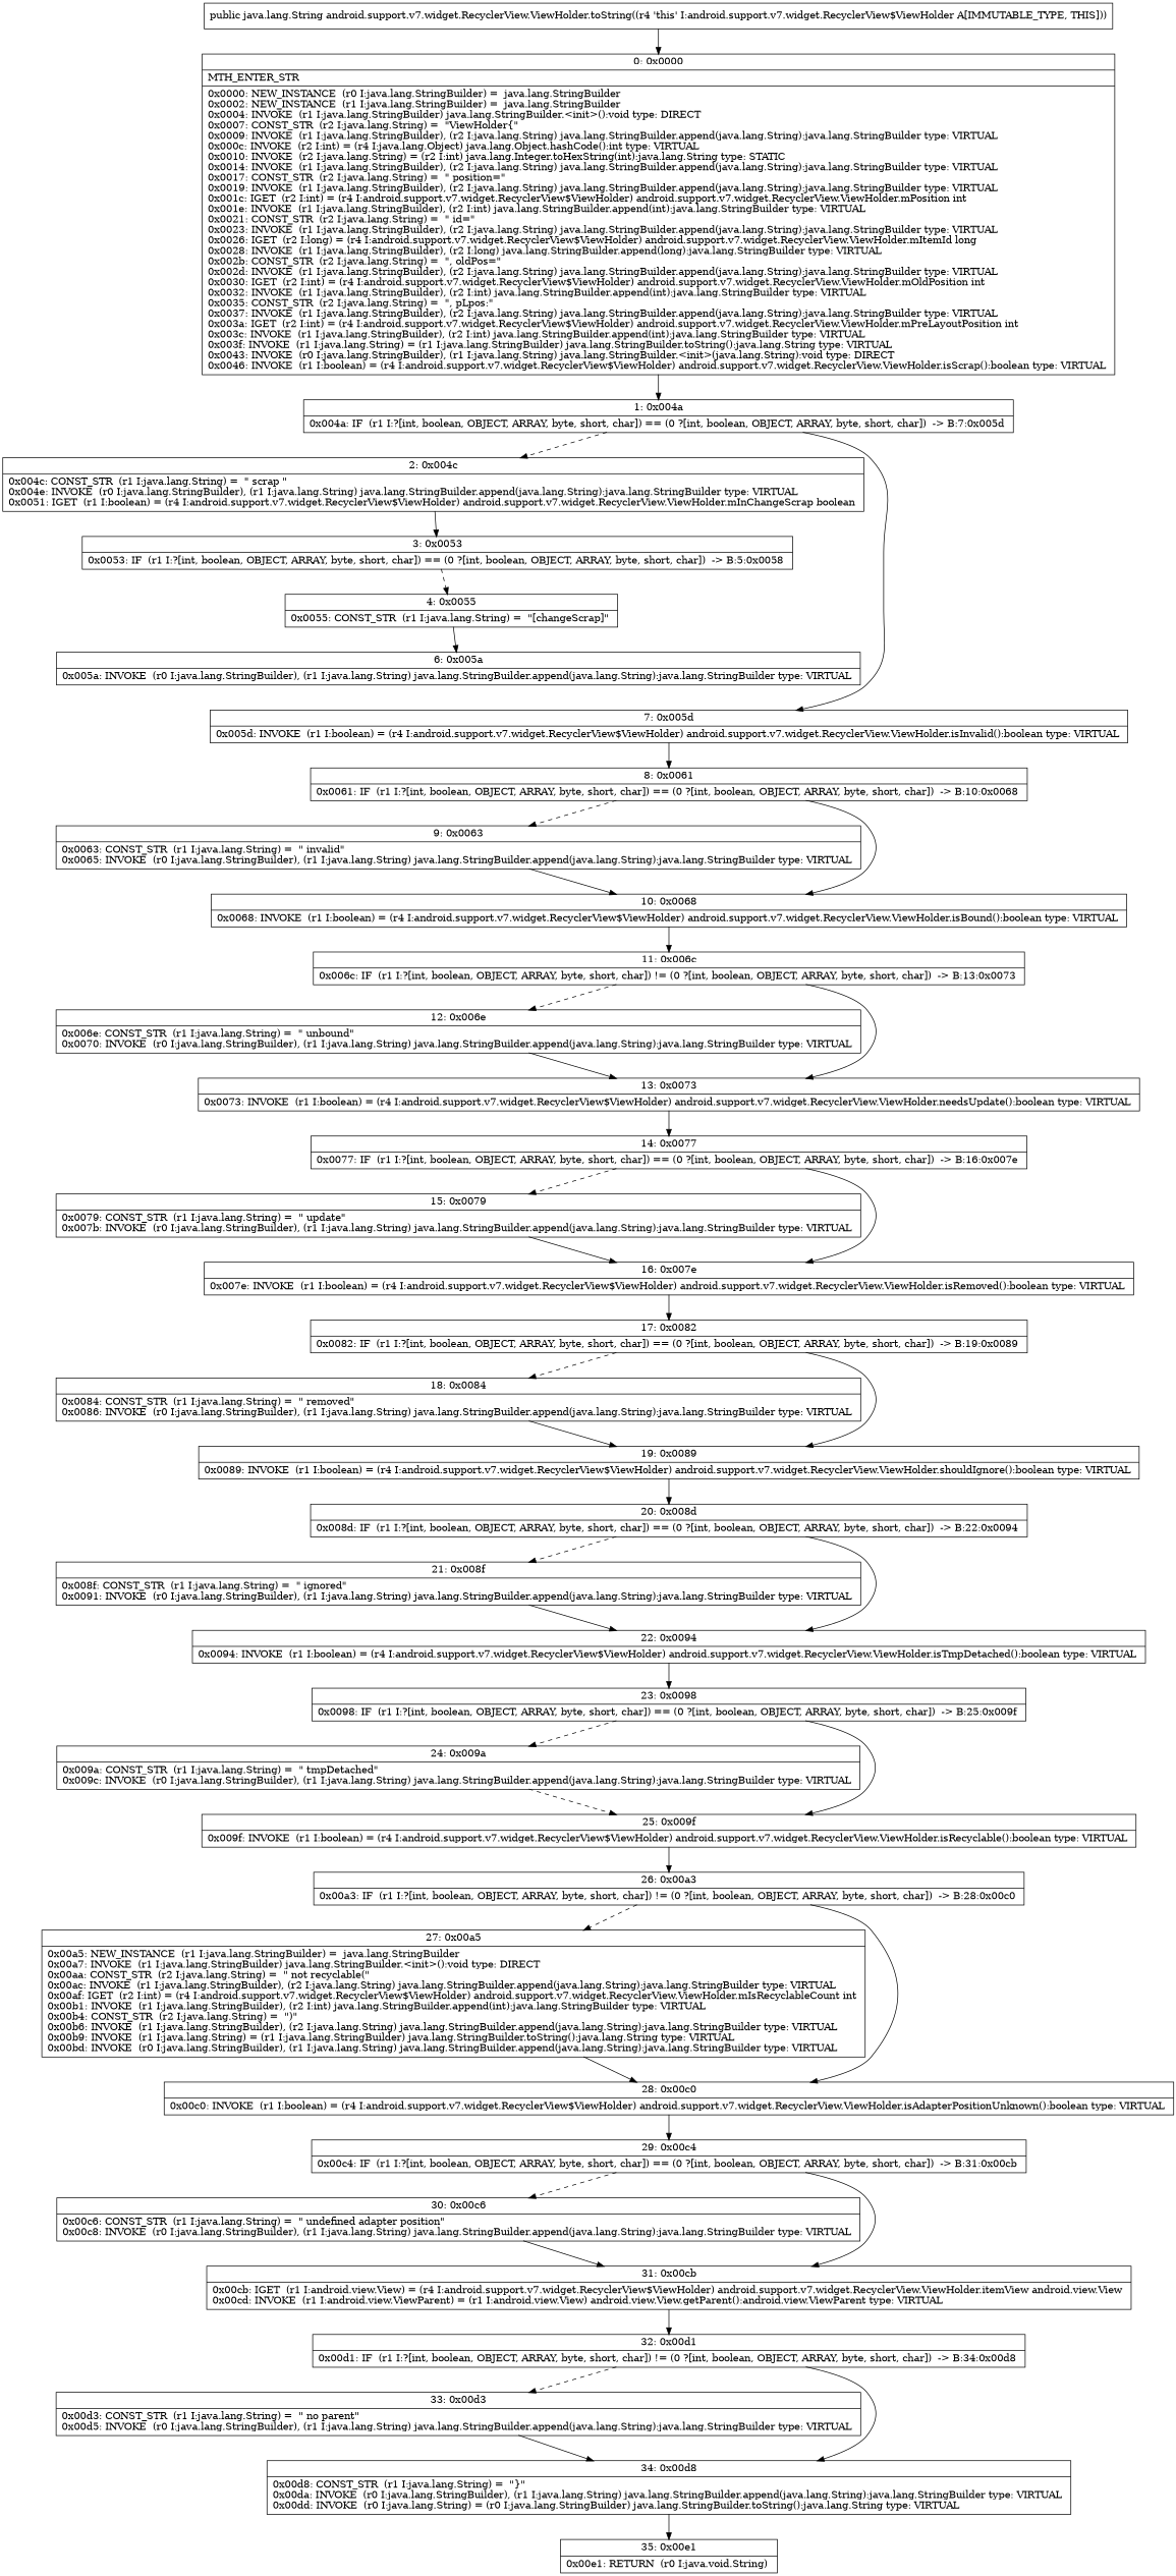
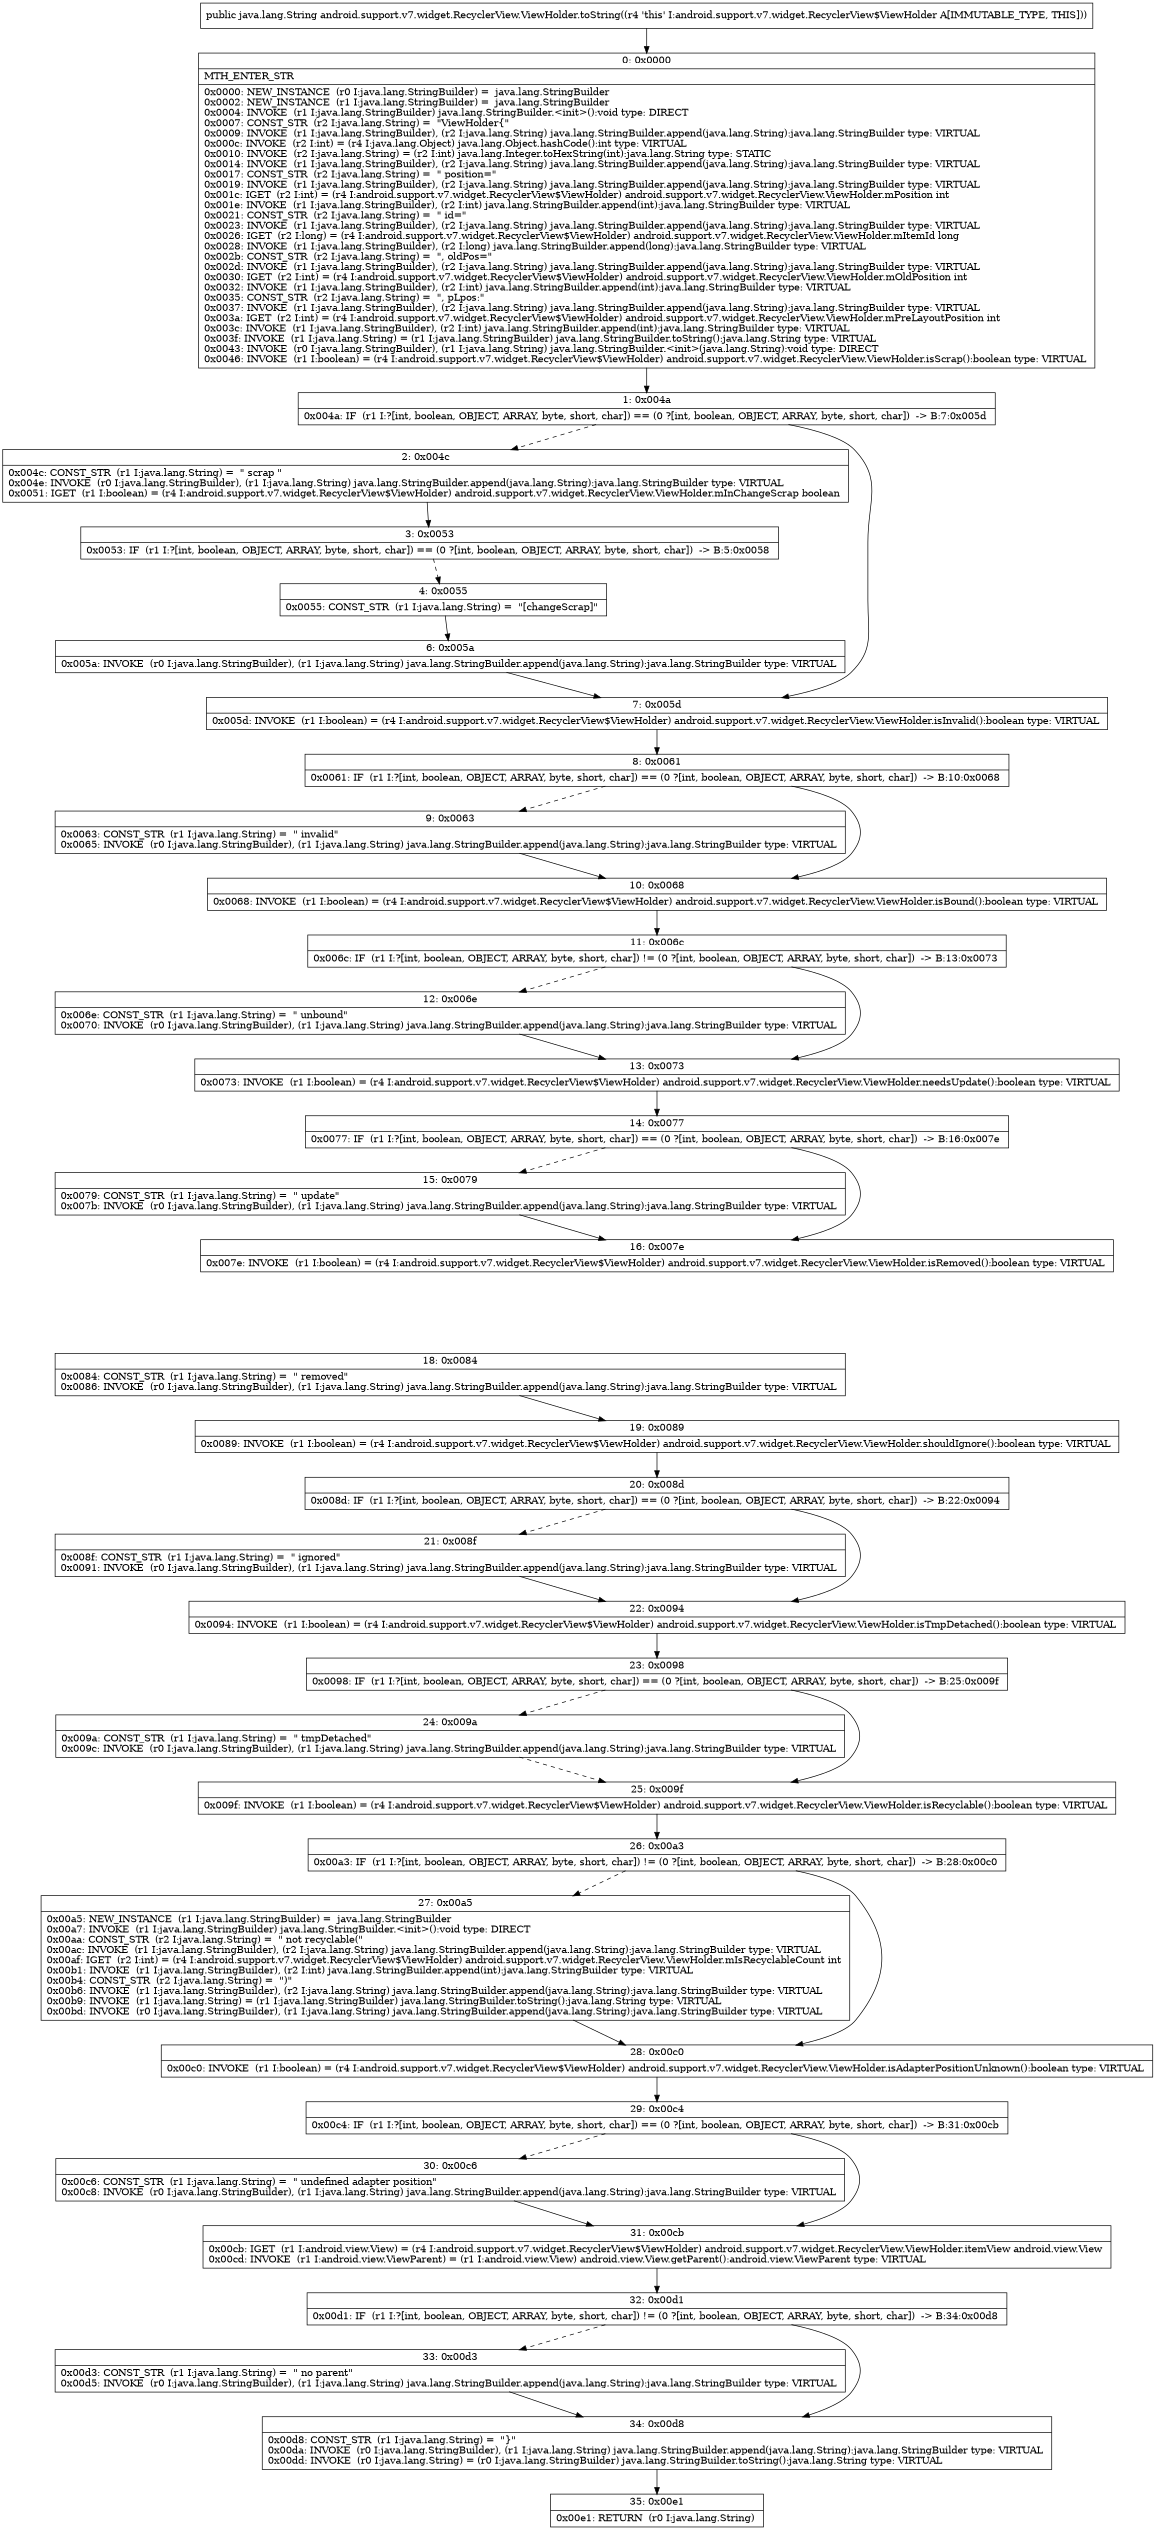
  digraph {
    node [shape=record]
    n1 [label="{0\:\ 0x0000|MTH_ENTER_STR\l|0x0000: NEW_INSTANCE  (r0 I:java.lang.StringBuilder) =  java.lang.StringBuilder \l0x0002: NEW_INSTANCE  (r1 I:java.lang.StringBuilder) =  java.lang.StringBuilder \l0x0004: INVOKE  (r1 I:java.lang.StringBuilder) java.lang.StringBuilder.\<init\>():void type: DIRECT \l0x0007: CONST_STR  (r2 I:java.lang.String) =  \"ViewHolder\{\" \l0x0009: INVOKE  (r1 I:java.lang.StringBuilder), (r2 I:java.lang.String) java.lang.StringBuilder.append(java.lang.String):java.lang.StringBuilder type: VIRTUAL \l0x000c: INVOKE  (r2 I:int) = (r4 I:java.lang.Object) java.lang.Object.hashCode():int type: VIRTUAL \l0x0010: INVOKE  (r2 I:java.lang.String) = (r2 I:int) java.lang.Integer.toHexString(int):java.lang.String type: STATIC \l0x0014: INVOKE  (r1 I:java.lang.StringBuilder), (r2 I:java.lang.String) java.lang.StringBuilder.append(java.lang.String):java.lang.StringBuilder type: VIRTUAL \l0x0017: CONST_STR  (r2 I:java.lang.String) =  \" position=\" \l0x0019: INVOKE  (r1 I:java.lang.StringBuilder), (r2 I:java.lang.String) java.lang.StringBuilder.append(java.lang.String):java.lang.StringBuilder type: VIRTUAL \l0x001c: IGET  (r2 I:int) = (r4 I:android.support.v7.widget.RecyclerView$ViewHolder) android.support.v7.widget.RecyclerView.ViewHolder.mPosition int \l0x001e: INVOKE  (r1 I:java.lang.StringBuilder), (r2 I:int) java.lang.StringBuilder.append(int):java.lang.StringBuilder type: VIRTUAL \l0x0021: CONST_STR  (r2 I:java.lang.String) =  \" id=\" \l0x0023: INVOKE  (r1 I:java.lang.StringBuilder), (r2 I:java.lang.String) java.lang.StringBuilder.append(java.lang.String):java.lang.StringBuilder type: VIRTUAL \l0x0026: IGET  (r2 I:long) = (r4 I:android.support.v7.widget.RecyclerView$ViewHolder) android.support.v7.widget.RecyclerView.ViewHolder.mItemId long \l0x0028: INVOKE  (r1 I:java.lang.StringBuilder), (r2 I:long) java.lang.StringBuilder.append(long):java.lang.StringBuilder type: VIRTUAL \l0x002b: CONST_STR  (r2 I:java.lang.String) =  \", oldPos=\" \l0x002d: INVOKE  (r1 I:java.lang.StringBuilder), (r2 I:java.lang.String) java.lang.StringBuilder.append(java.lang.String):java.lang.StringBuilder type: VIRTUAL \l0x0030: IGET  (r2 I:int) = (r4 I:android.support.v7.widget.RecyclerView$ViewHolder) android.support.v7.widget.RecyclerView.ViewHolder.mOldPosition int \l0x0032: INVOKE  (r1 I:java.lang.StringBuilder), (r2 I:int) java.lang.StringBuilder.append(int):java.lang.StringBuilder type: VIRTUAL \l0x0035: CONST_STR  (r2 I:java.lang.String) =  \", pLpos:\" \l0x0037: INVOKE  (r1 I:java.lang.StringBuilder), (r2 I:java.lang.String) java.lang.StringBuilder.append(java.lang.String):java.lang.StringBuilder type: VIRTUAL \l0x003a: IGET  (r2 I:int) = (r4 I:android.support.v7.widget.RecyclerView$ViewHolder) android.support.v7.widget.RecyclerView.ViewHolder.mPreLayoutPosition int \l0x003c: INVOKE  (r1 I:java.lang.StringBuilder), (r2 I:int) java.lang.StringBuilder.append(int):java.lang.StringBuilder type: VIRTUAL \l0x003f: INVOKE  (r1 I:java.lang.String) = (r1 I:java.lang.StringBuilder) java.lang.StringBuilder.toString():java.lang.String type: VIRTUAL \l0x0043: INVOKE  (r0 I:java.lang.StringBuilder), (r1 I:java.lang.String) java.lang.StringBuilder.\<init\>(java.lang.String):void type: DIRECT \l0x0046: INVOKE  (r1 I:boolean) = (r4 I:android.support.v7.widget.RecyclerView$ViewHolder) android.support.v7.widget.RecyclerView.ViewHolder.isScrap():boolean type: VIRTUAL \l}"]
    n2 [label="{1\:\ 0x004a|0x004a: IF  (r1 I:?[int, boolean, OBJECT, ARRAY, byte, short, char]) == (0 ?[int, boolean, OBJECT, ARRAY, byte, short, char])  \-\> B:7:0x005d \l}"]
    n3 [label="{2\:\ 0x004c|0x004c: CONST_STR  (r1 I:java.lang.String) =  \" scrap \" \l0x004e: INVOKE  (r0 I:java.lang.StringBuilder), (r1 I:java.lang.String) java.lang.StringBuilder.append(java.lang.String):java.lang.StringBuilder type: VIRTUAL \l0x0051: IGET  (r1 I:boolean) = (r4 I:android.support.v7.widget.RecyclerView$ViewHolder) android.support.v7.widget.RecyclerView.ViewHolder.mInChangeScrap boolean \l}"]
    n4 [label="{7\:\ 0x005d|0x005d: INVOKE  (r1 I:boolean) = (r4 I:android.support.v7.widget.RecyclerView$ViewHolder) android.support.v7.widget.RecyclerView.ViewHolder.isInvalid():boolean type: VIRTUAL \l}"]
    n5 [label="{3\:\ 0x0053|0x0053: IF  (r1 I:?[int, boolean, OBJECT, ARRAY, byte, short, char]) == (0 ?[int, boolean, OBJECT, ARRAY, byte, short, char])  \-\> B:5:0x0058 \l}"]
    n6 [label="{8\:\ 0x0061|0x0061: IF  (r1 I:?[int, boolean, OBJECT, ARRAY, byte, short, char]) == (0 ?[int, boolean, OBJECT, ARRAY, byte, short, char])  \-\> B:10:0x0068 \l}"]
    n7 [label="{4\:\ 0x0055|0x0055: CONST_STR  (r1 I:java.lang.String) =  \"[changeScrap]\" \l}"]
    n8 [label="{6\:\ 0x005a|0x005a: INVOKE  (r0 I:java.lang.StringBuilder), (r1 I:java.lang.String) java.lang.StringBuilder.append(java.lang.String):java.lang.StringBuilder type: VIRTUAL \l}"]
    n9 [label="{9\:\ 0x0063|0x0063: CONST_STR  (r1 I:java.lang.String) =  \" invalid\" \l0x0065: INVOKE  (r0 I:java.lang.StringBuilder), (r1 I:java.lang.String) java.lang.StringBuilder.append(java.lang.String):java.lang.StringBuilder type: VIRTUAL \l}"]
    n10 [label="{10\:\ 0x0068|0x0068: INVOKE  (r1 I:boolean) = (r4 I:android.support.v7.widget.RecyclerView$ViewHolder) android.support.v7.widget.RecyclerView.ViewHolder.isBound():boolean type: VIRTUAL \l}"]
    n11 [label="{11\:\ 0x006c|0x006c: IF  (r1 I:?[int, boolean, OBJECT, ARRAY, byte, short, char]) != (0 ?[int, boolean, OBJECT, ARRAY, byte, short, char])  \-\> B:13:0x0073 \l}"]
    n12 [label="{12\:\ 0x006e|0x006e: CONST_STR  (r1 I:java.lang.String) =  \" unbound\" \l0x0070: INVOKE  (r0 I:java.lang.StringBuilder), (r1 I:java.lang.String) java.lang.StringBuilder.append(java.lang.String):java.lang.StringBuilder type: VIRTUAL \l}"]
    n13 [label="{13\:\ 0x0073|0x0073: INVOKE  (r1 I:boolean) = (r4 I:android.support.v7.widget.RecyclerView$ViewHolder) android.support.v7.widget.RecyclerView.ViewHolder.needsUpdate():boolean type: VIRTUAL \l}"]
    n14 [label="{14\:\ 0x0077|0x0077: IF  (r1 I:?[int, boolean, OBJECT, ARRAY, byte, short, char]) == (0 ?[int, boolean, OBJECT, ARRAY, byte, short, char])  \-\> B:16:0x007e \l}"]
    n15 [label="{15\:\ 0x0079|0x0079: CONST_STR  (r1 I:java.lang.String) =  \" update\" \l0x007b: INVOKE  (r0 I:java.lang.StringBuilder), (r1 I:java.lang.String) java.lang.StringBuilder.append(java.lang.String):java.lang.StringBuilder type: VIRTUAL \l}"]
    n16 [label="{16\:\ 0x007e|0x007e: INVOKE  (r1 I:boolean) = (r4 I:android.support.v7.widget.RecyclerView$ViewHolder) android.support.v7.widget.RecyclerView.ViewHolder.isRemoved():boolean type: VIRTUAL \l}"]
-   n17 [label="{17\:\ 0x0082|0x0082: IF  (r1 I:?[int, boolean, OBJECT, ARRAY, byte, short, char]) == (0 ?[int, boolean, OBJECT, ARRAY, byte, short, char])  \-\> B:19:0x0089 \l}"]
    n18 [label="{18\:\ 0x0084|0x0084: CONST_STR  (r1 I:java.lang.String) =  \" removed\" \l0x0086: INVOKE  (r0 I:java.lang.StringBuilder), (r1 I:java.lang.String) java.lang.StringBuilder.append(java.lang.String):java.lang.StringBuilder type: VIRTUAL \l}"]
    n19 [label="{19\:\ 0x0089|0x0089: INVOKE  (r1 I:boolean) = (r4 I:android.support.v7.widget.RecyclerView$ViewHolder) android.support.v7.widget.RecyclerView.ViewHolder.shouldIgnore():boolean type: VIRTUAL \l}"]
    n20 [label="{20\:\ 0x008d|0x008d: IF  (r1 I:?[int, boolean, OBJECT, ARRAY, byte, short, char]) == (0 ?[int, boolean, OBJECT, ARRAY, byte, short, char])  \-\> B:22:0x0094 \l}"]
    n21 [label="{21\:\ 0x008f|0x008f: CONST_STR  (r1 I:java.lang.String) =  \" ignored\" \l0x0091: INVOKE  (r0 I:java.lang.StringBuilder), (r1 I:java.lang.String) java.lang.StringBuilder.append(java.lang.String):java.lang.StringBuilder type: VIRTUAL \l}"]
    n22 [label="{22\:\ 0x0094|0x0094: INVOKE  (r1 I:boolean) = (r4 I:android.support.v7.widget.RecyclerView$ViewHolder) android.support.v7.widget.RecyclerView.ViewHolder.isTmpDetached():boolean type: VIRTUAL \l}"]
    n23 [label="{23\:\ 0x0098|0x0098: IF  (r1 I:?[int, boolean, OBJECT, ARRAY, byte, short, char]) == (0 ?[int, boolean, OBJECT, ARRAY, byte, short, char])  \-\> B:25:0x009f \l}"]
    n24 [label="{24\:\ 0x009a|0x009a: CONST_STR  (r1 I:java.lang.String) =  \" tmpDetached\" \l0x009c: INVOKE  (r0 I:java.lang.StringBuilder), (r1 I:java.lang.String) java.lang.StringBuilder.append(java.lang.String):java.lang.StringBuilder type: VIRTUAL \l}"]
    n25 [label="{25\:\ 0x009f|0x009f: INVOKE  (r1 I:boolean) = (r4 I:android.support.v7.widget.RecyclerView$ViewHolder) android.support.v7.widget.RecyclerView.ViewHolder.isRecyclable():boolean type: VIRTUAL \l}"]
    n26 [label="{26\:\ 0x00a3|0x00a3: IF  (r1 I:?[int, boolean, OBJECT, ARRAY, byte, short, char]) != (0 ?[int, boolean, OBJECT, ARRAY, byte, short, char])  \-\> B:28:0x00c0 \l}"]
    n27 [label="{27\:\ 0x00a5|0x00a5: NEW_INSTANCE  (r1 I:java.lang.StringBuilder) =  java.lang.StringBuilder \l0x00a7: INVOKE  (r1 I:java.lang.StringBuilder) java.lang.StringBuilder.\<init\>():void type: DIRECT \l0x00aa: CONST_STR  (r2 I:java.lang.String) =  \" not recyclable(\" \l0x00ac: INVOKE  (r1 I:java.lang.StringBuilder), (r2 I:java.lang.String) java.lang.StringBuilder.append(java.lang.String):java.lang.StringBuilder type: VIRTUAL \l0x00af: IGET  (r2 I:int) = (r4 I:android.support.v7.widget.RecyclerView$ViewHolder) android.support.v7.widget.RecyclerView.ViewHolder.mIsRecyclableCount int \l0x00b1: INVOKE  (r1 I:java.lang.StringBuilder), (r2 I:int) java.lang.StringBuilder.append(int):java.lang.StringBuilder type: VIRTUAL \l0x00b4: CONST_STR  (r2 I:java.lang.String) =  \")\" \l0x00b6: INVOKE  (r1 I:java.lang.StringBuilder), (r2 I:java.lang.String) java.lang.StringBuilder.append(java.lang.String):java.lang.StringBuilder type: VIRTUAL \l0x00b9: INVOKE  (r1 I:java.lang.String) = (r1 I:java.lang.StringBuilder) java.lang.StringBuilder.toString():java.lang.String type: VIRTUAL \l0x00bd: INVOKE  (r0 I:java.lang.StringBuilder), (r1 I:java.lang.String) java.lang.StringBuilder.append(java.lang.String):java.lang.StringBuilder type: VIRTUAL \l}"]
    n28 [label="{28\:\ 0x00c0|0x00c0: INVOKE  (r1 I:boolean) = (r4 I:android.support.v7.widget.RecyclerView$ViewHolder) android.support.v7.widget.RecyclerView.ViewHolder.isAdapterPositionUnknown():boolean type: VIRTUAL \l}"]
    n29 [label="{29\:\ 0x00c4|0x00c4: IF  (r1 I:?[int, boolean, OBJECT, ARRAY, byte, short, char]) == (0 ?[int, boolean, OBJECT, ARRAY, byte, short, char])  \-\> B:31:0x00cb \l}"]
    n30 [label="{30\:\ 0x00c6|0x00c6: CONST_STR  (r1 I:java.lang.String) =  \" undefined adapter position\" \l0x00c8: INVOKE  (r0 I:java.lang.StringBuilder), (r1 I:java.lang.String) java.lang.StringBuilder.append(java.lang.String):java.lang.StringBuilder type: VIRTUAL \l}"]
    n31 [label="{31\:\ 0x00cb|0x00cb: IGET  (r1 I:android.view.View) = (r4 I:android.support.v7.widget.RecyclerView$ViewHolder) android.support.v7.widget.RecyclerView.ViewHolder.itemView android.view.View \l0x00cd: INVOKE  (r1 I:android.view.ViewParent) = (r1 I:android.view.View) android.view.View.getParent():android.view.ViewParent type: VIRTUAL \l}"]
    n32 [label="{32\:\ 0x00d1|0x00d1: IF  (r1 I:?[int, boolean, OBJECT, ARRAY, byte, short, char]) != (0 ?[int, boolean, OBJECT, ARRAY, byte, short, char])  \-\> B:34:0x00d8 \l}"]
    n33 [label="{33\:\ 0x00d3|0x00d3: CONST_STR  (r1 I:java.lang.String) =  \" no parent\" \l0x00d5: INVOKE  (r0 I:java.lang.StringBuilder), (r1 I:java.lang.String) java.lang.StringBuilder.append(java.lang.String):java.lang.StringBuilder type: VIRTUAL \l}"]
    n34 [label="{34\:\ 0x00d8|0x00d8: CONST_STR  (r1 I:java.lang.String) =  \"\}\" \l0x00da: INVOKE  (r0 I:java.lang.StringBuilder), (r1 I:java.lang.String) java.lang.StringBuilder.append(java.lang.String):java.lang.StringBuilder type: VIRTUAL \l0x00dd: INVOKE  (r0 I:java.lang.String) = (r0 I:java.lang.StringBuilder) java.lang.StringBuilder.toString():java.lang.String type: VIRTUAL \l}"]
-   n35 [label="{35\:\ 0x00e1|0x00e1: RETURN  (r0 I:java.void.String) \l}"]
+   n35 [label="{35\:\ 0x00e1|0x00e1: RETURN  (r0 I:java.lang.String) \l}"]
    n36 [label="{public java.lang.String android.support.v7.widget.RecyclerView.ViewHolder.toString((r4 'this' I:android.support.v7.widget.RecyclerView$ViewHolder A[IMMUTABLE_TYPE, THIS])) }"]
    n1 -> n2
    n2 -> n3 [style=dashed]
    n2 -> n4
    n3 -> n5
    n4 -> n6
    n5 -> n7 [style=dashed]
    n6 -> n9 [style=dashed]
    n6 -> n10
    n7 -> n8
+   n8 -> n4
    n9 -> n10
    n10 -> n11
    n11 -> n12 [style=dashed]
    n11 -> n13
    n12 -> n13
    n13 -> n14
    n14 -> n15 [style=dashed]
    n14 -> n16
    n15 -> n16
-   n16 -> n17
-   n17 -> n18 [style=dashed]
-   n17 -> n19
    n18 -> n19
    n19 -> n20
    n20 -> n21 [style=dashed]
    n20 -> n22
    n21 -> n22
    n22 -> n23
    n23 -> n24 [style=dashed]
    n23 -> n25
    n24 -> n25 [style=dashed]
    n25 -> n26
    n26 -> n27 [style=dashed]
    n26 -> n28
    n27 -> n28
    n28 -> n29
    n29 -> n30 [style=dashed]
    n29 -> n31
    n30 -> n31
    n31 -> n32
    n32 -> n33 [style=dashed]
    n32 -> n34
    n33 -> n34
    n34 -> n35
    n36 -> n1
  }
